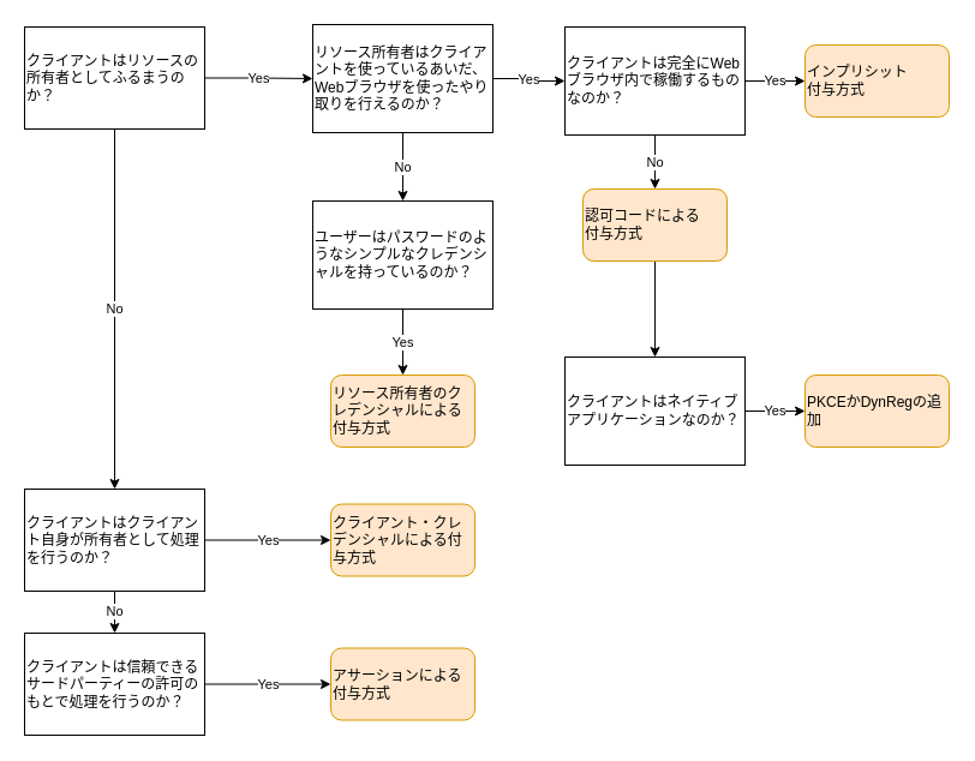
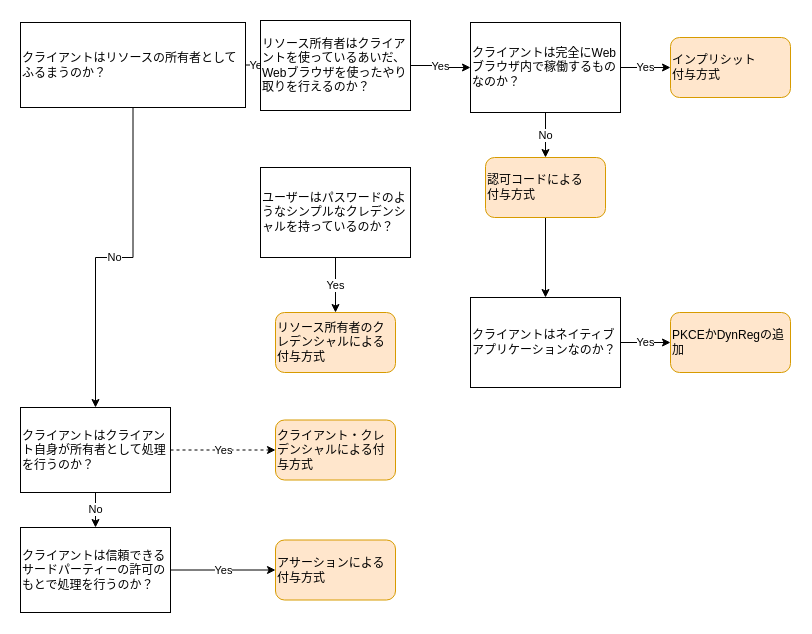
  <mxCell id="0" />
  <mxCell id="1" parent="0" />
  <mxCell id="2" value="Yes" style="edgeStyle=orthogonalEdgeStyle;rounded=0;orthogonalLoop=1;jettySize=auto;html=1;entryX=0;entryY=0.5;entryDx=0;entryDy=0;" parent="1" source="4" target="7" edge="1"><mxGeometry relative="1" as="geometry" /></mxCell>
  <mxCell id="3" value="No" style="edgeStyle=orthogonalEdgeStyle;rounded=0;orthogonalLoop=1;jettySize=auto;html=1;entryX=0.5;entryY=0;entryDx=0;entryDy=0;" parent="1" source="4" target="22" edge="1"><mxGeometry relative="1" as="geometry" /></mxCell>
- <mxCell id="4" value="クライアントはリソースの所有者としてふるまうのか？" style="rounded=0;whiteSpace=wrap;html=1;align=left;" parent="1" vertex="1"><mxGeometry x="20" y="22" width="150" height="85" as="geometry" /></mxCell>
+ <mxCell id="4" value="クライアントはリソースの所有者としてふるまうのか？" style="rounded=0;whiteSpace=wrap;html=1;align=left;" parent="1" vertex="1"><mxGeometry x="20" y="22" width="225" height="85" as="geometry" /></mxCell>
  <mxCell id="5" value="Yes" style="edgeStyle=orthogonalEdgeStyle;rounded=0;orthogonalLoop=1;jettySize=auto;html=1;entryX=0;entryY=0.5;entryDx=0;entryDy=0;" parent="1" source="7" target="12" edge="1"><mxGeometry relative="1" as="geometry" /></mxCell>
- <mxCell id="6" value="No" style="edgeStyle=orthogonalEdgeStyle;rounded=0;orthogonalLoop=1;jettySize=auto;html=1;entryX=0.5;entryY=0;entryDx=0;entryDy=0;" parent="1" source="7" target="9" edge="1"><mxGeometry relative="1" as="geometry" /></mxCell>
  <mxCell id="7" value="リソース所有者はクライアントを使っているあいだ、Webブラウザを使ったやり取りを行えるのか？" style="rounded=0;whiteSpace=wrap;html=1;align=left;" parent="1" vertex="1"><mxGeometry x="260" y="20" width="150" height="90" as="geometry" /></mxCell>
  <mxCell id="8" value="Yes" style="edgeStyle=orthogonalEdgeStyle;rounded=0;orthogonalLoop=1;jettySize=auto;html=1;entryX=0.5;entryY=0;entryDx=0;entryDy=0;" parent="1" source="9" target="19" edge="1"><mxGeometry relative="1" as="geometry" /></mxCell>
  <mxCell id="9" value="ユーザーはパスワードのようなシンプルなクレデンシャルを持っているのか？" style="rounded=0;whiteSpace=wrap;html=1;align=left;" parent="1" vertex="1"><mxGeometry x="260" y="167" width="150" height="90" as="geometry" /></mxCell>
  <mxCell id="10" value="No" style="edgeStyle=orthogonalEdgeStyle;rounded=0;orthogonalLoop=1;jettySize=auto;html=1;entryX=0.5;entryY=0;entryDx=0;entryDy=0;" parent="1" source="12" target="15" edge="1"><mxGeometry relative="1" as="geometry" /></mxCell>
  <mxCell id="11" value="Yes" style="edgeStyle=orthogonalEdgeStyle;rounded=0;orthogonalLoop=1;jettySize=auto;html=1;" parent="1" source="12" target="13" edge="1"><mxGeometry relative="1" as="geometry" /></mxCell>
  <mxCell id="12" value="クライアントは完全にWebブラウザ内で稼働するものなのか？" style="rounded=0;whiteSpace=wrap;html=1;align=left;" parent="1" vertex="1"><mxGeometry x="470" y="22" width="150" height="90" as="geometry" /></mxCell>
  <mxCell id="13" value="インプリシット&lt;br&gt;付与方式" style="rounded=1;whiteSpace=wrap;html=1;align=left;fillColor=#ffe6cc;strokeColor=#d79b00;" parent="1" vertex="1"><mxGeometry x="670" y="37" width="120" height="60" as="geometry" /></mxCell>
  <mxCell id="14" style="edgeStyle=orthogonalEdgeStyle;rounded=0;orthogonalLoop=1;jettySize=auto;html=1;entryX=0.5;entryY=0;entryDx=0;entryDy=0;" parent="1" source="15" target="17" edge="1"><mxGeometry relative="1" as="geometry" /></mxCell>
  <mxCell id="15" value="認可コードによる&lt;br&gt;付与方式" style="rounded=1;whiteSpace=wrap;html=1;align=left;fillColor=#ffe6cc;strokeColor=#d79b00;" parent="1" vertex="1"><mxGeometry x="485" y="157" width="120" height="60" as="geometry" /></mxCell>
  <mxCell id="16" value="Yes" style="edgeStyle=orthogonalEdgeStyle;rounded=0;orthogonalLoop=1;jettySize=auto;html=1;" parent="1" source="17" target="18" edge="1"><mxGeometry relative="1" as="geometry" /></mxCell>
  <mxCell id="17" value="クライアントはネイティブアプリケーションなのか？" style="rounded=0;whiteSpace=wrap;html=1;align=left;" parent="1" vertex="1"><mxGeometry x="470" y="297" width="150" height="90" as="geometry" /></mxCell>
  <mxCell id="18" value="PKCEかDynRegの追加" style="rounded=1;whiteSpace=wrap;html=1;align=left;fillColor=#ffe6cc;strokeColor=#d79b00;" parent="1" vertex="1"><mxGeometry x="670" y="312" width="120" height="60" as="geometry" /></mxCell>
  <mxCell id="19" value="リソース所有者のクレデンシャルによる付与方式" style="rounded=1;whiteSpace=wrap;html=1;align=left;labelBackgroundColor=none;fillColor=#ffe6cc;strokeColor=#d79b00;" parent="1" vertex="1"><mxGeometry x="275" y="312" width="120" height="60" as="geometry" /></mxCell>
- <mxCell id="20" value="Yes" style="edgeStyle=orthogonalEdgeStyle;rounded=0;orthogonalLoop=1;jettySize=auto;html=1;entryX=0;entryY=0.5;entryDx=0;entryDy=0;" parent="1" source="22" target="25" edge="1"><mxGeometry relative="1" as="geometry" /></mxCell>
+ <mxCell id="20" value="Yes" style="edgeStyle=orthogonalEdgeStyle;rounded=0;orthogonalLoop=1;jettySize=auto;html=1;entryX=0;entryY=0.5;entryDx=0;entryDy=0;dashed=1;" parent="1" source="22" target="25" edge="1"><mxGeometry relative="1" as="geometry" /></mxCell>
  <mxCell id="21" value="No" style="edgeStyle=orthogonalEdgeStyle;rounded=0;orthogonalLoop=1;jettySize=auto;html=1;entryX=0.5;entryY=0;entryDx=0;entryDy=0;" parent="1" source="22" target="24" edge="1"><mxGeometry relative="1" as="geometry" /></mxCell>
  <mxCell id="22" value="クライアントはクライアント自身が所有者として処理を行うのか？" style="rounded=0;whiteSpace=wrap;html=1;align=left;" parent="1" vertex="1"><mxGeometry x="20" y="407" width="150" height="85" as="geometry" /></mxCell>
  <mxCell id="23" value="Yes" style="edgeStyle=orthogonalEdgeStyle;rounded=0;orthogonalLoop=1;jettySize=auto;html=1;entryX=0;entryY=0.5;entryDx=0;entryDy=0;" parent="1" source="24" target="26" edge="1"><mxGeometry relative="1" as="geometry" /></mxCell>
  <mxCell id="24" value="クライアントは信頼できるサードパーティーの許可のもとで処理を行うのか？" style="rounded=0;whiteSpace=wrap;html=1;align=left;" parent="1" vertex="1"><mxGeometry x="20" y="527" width="150" height="85" as="geometry" /></mxCell>
  <mxCell id="25" value="クライアント・クレデンシャルによる付与方式" style="rounded=1;whiteSpace=wrap;html=1;align=left;fillColor=#ffe6cc;strokeColor=#d79b00;" parent="1" vertex="1"><mxGeometry x="275" y="419.5" width="120" height="60" as="geometry" /></mxCell>
  <mxCell id="26" value="アサーションによる付与方式" style="rounded=1;whiteSpace=wrap;html=1;align=left;fillColor=#ffe6cc;strokeColor=#d79b00;" parent="1" vertex="1"><mxGeometry x="275" y="539.5" width="120" height="60" as="geometry" /></mxCell>
